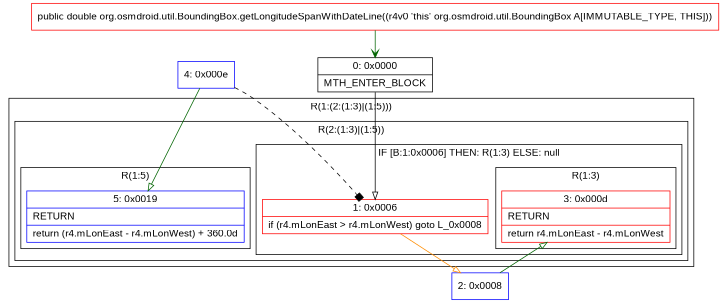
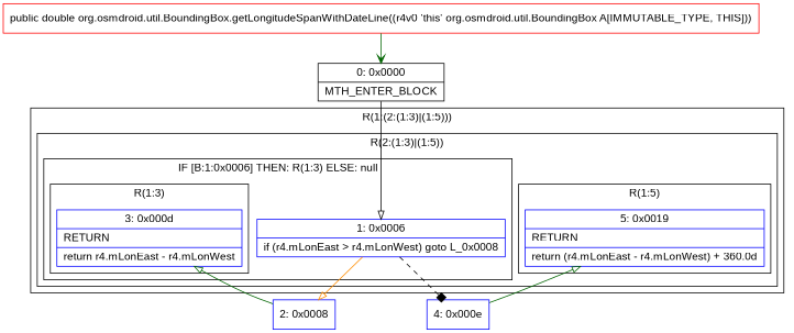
  digraph {
    fontname="Liberation Sans"
    node [color=red fontname="Liberation Sans" shape=record]
    edge [arrowhead=onormal color=darkgreen fontname="Liberation Sans"]
-   n1 [label="{3\:\ 0x000d|RETURN\l|return r4.mLonEast \- r4.mLonWest\l}"]
-   n2 [label="{1\:\ 0x0006|if (r4.mLonEast \> r4.mLonWest) goto L_0x0008\l}"]
+   n1 [color=blue label="{3\:\ 0x000d|RETURN\l|return r4.mLonEast \- r4.mLonWest\l}"]
+   n2 [color=blue label="{1\:\ 0x0006|if (r4.mLonEast \> r4.mLonWest) goto L_0x0008\l}"]
    n3 [color=blue label="{5\:\ 0x0019|RETURN\l|return (r4.mLonEast \- r4.mLonWest) + 360.0d\l}"]
    n4 [color=blue label="{2\:\ 0x0008}"]
    n5 [color=blue label="{4\:\ 0x000e}"]
    n6 [color=black label="{0\:\ 0x0000|MTH_ENTER_BLOCK\l}"]
    n7 [label="{public double org.osmdroid.util.BoundingBox.getLongitudeSpanWithDateLine((r4v0 'this' org.osmdroid.util.BoundingBox A[IMMUTABLE_TYPE, THIS])) }"]
    subgraph cluster_1 {
      label="R(1:(2:(1:3)|(1:5)))"
      subgraph cluster_2 {
        label="R(2:(1:3)|(1:5))"
        subgraph cluster_3 {
          label="IF [B:1:0x0006] THEN: R(1:3) ELSE: null"
          n2
          subgraph cluster_4 {
            label="R(1:3)"
            n1
          }
        }
        subgraph cluster_5 {
          label="R(1:5)"
          n3
        }
      }
    }
    n2 -> n4 [color=darkorange]
-   n5 -> n2 [arrowhead=box color=black style=dashed]
+   n2 -> n5 [arrowhead=box color=black style=dashed]
    n4 -> n1
    n5 -> n3
    n6 -> n2 [color=black]
    n7 -> n6 [arrowhead=vee]
  }
